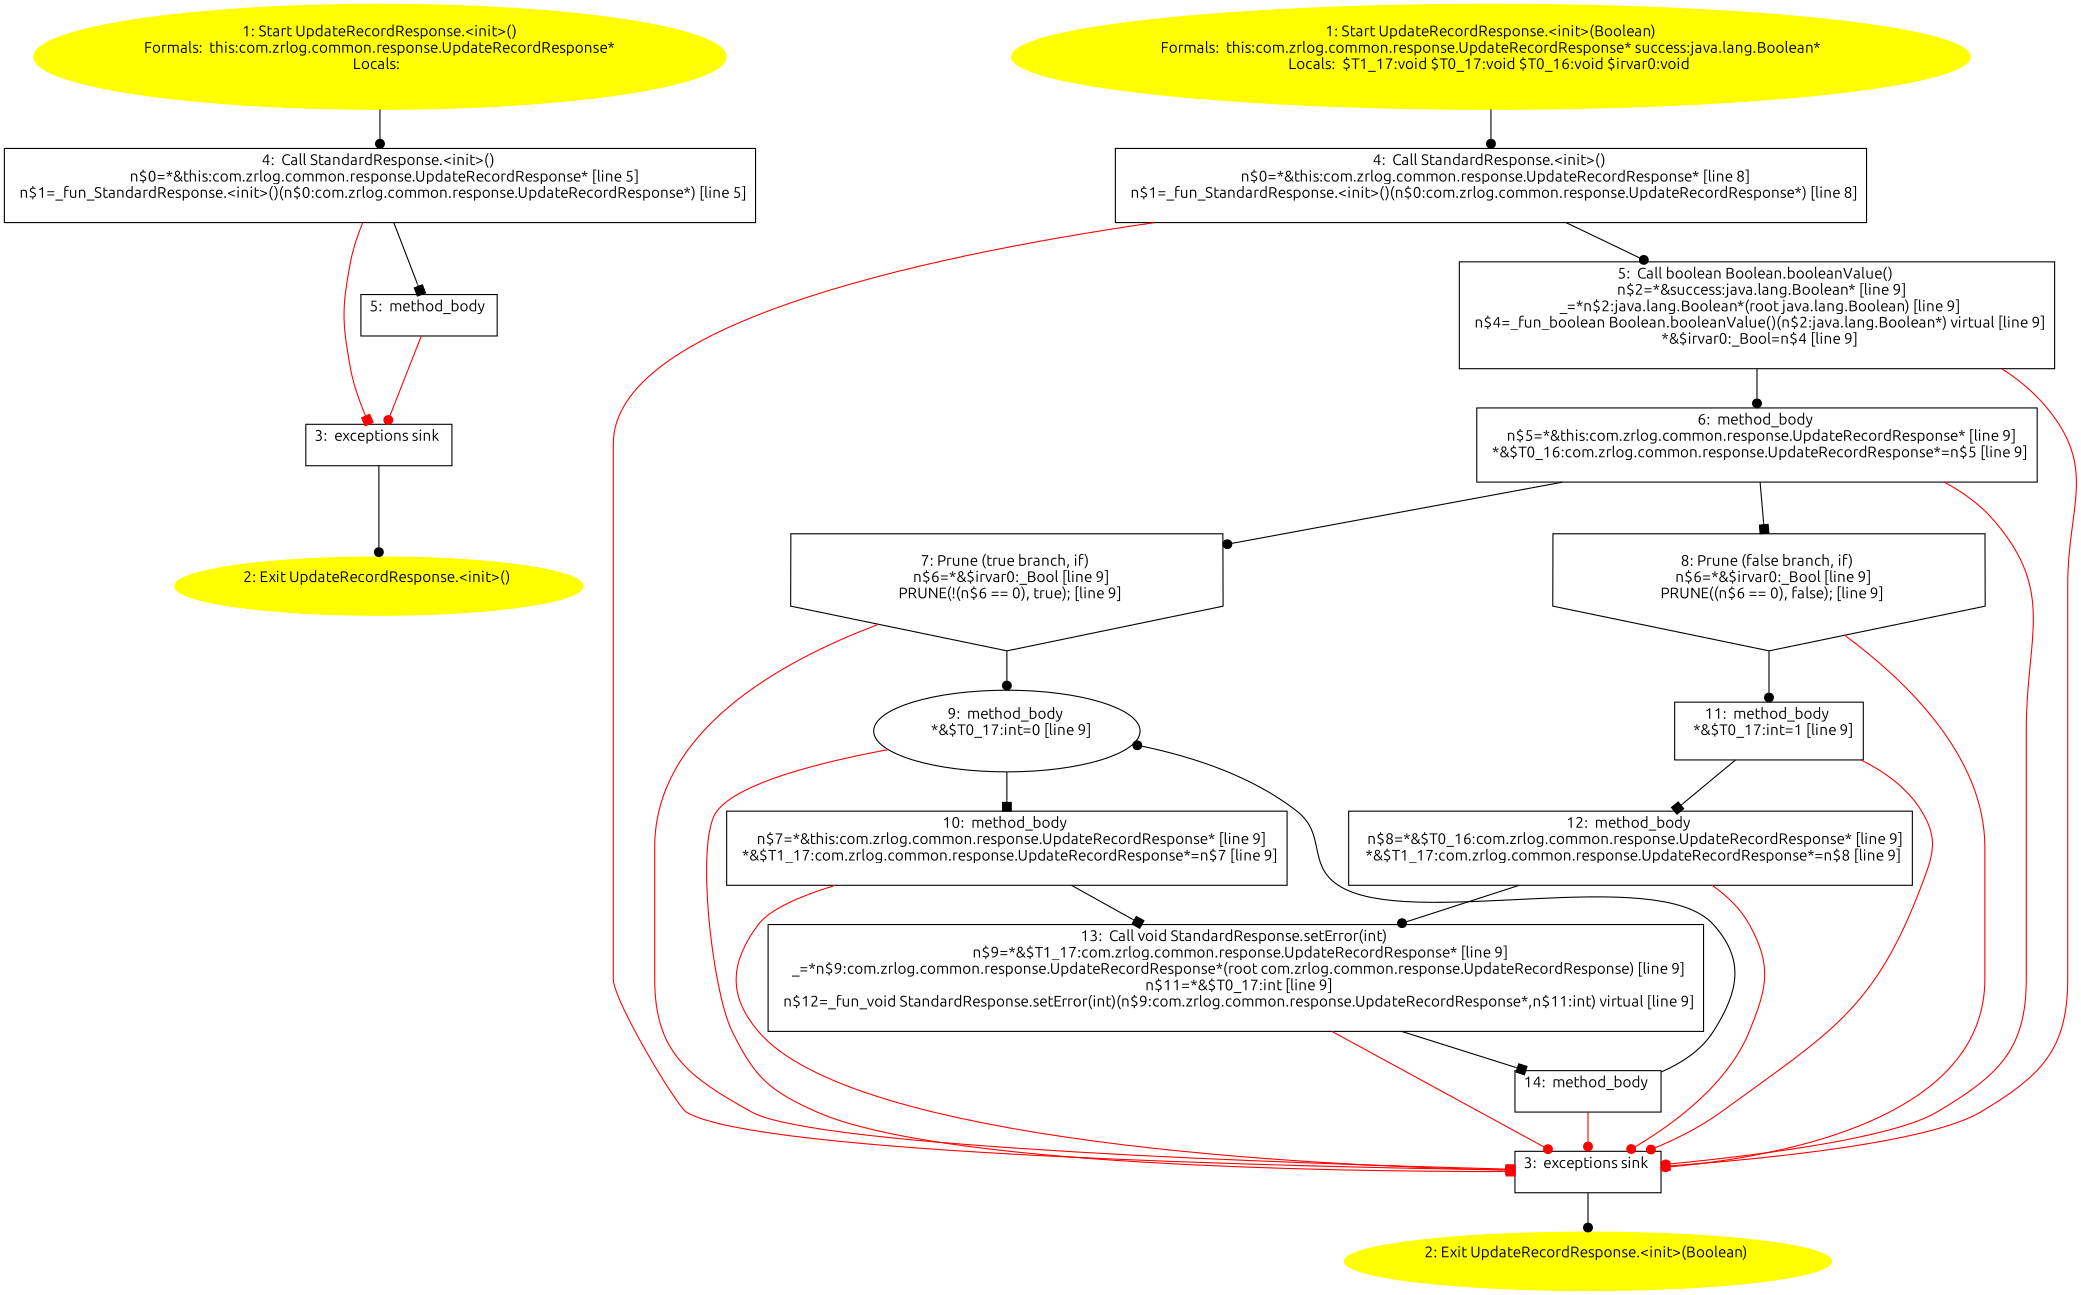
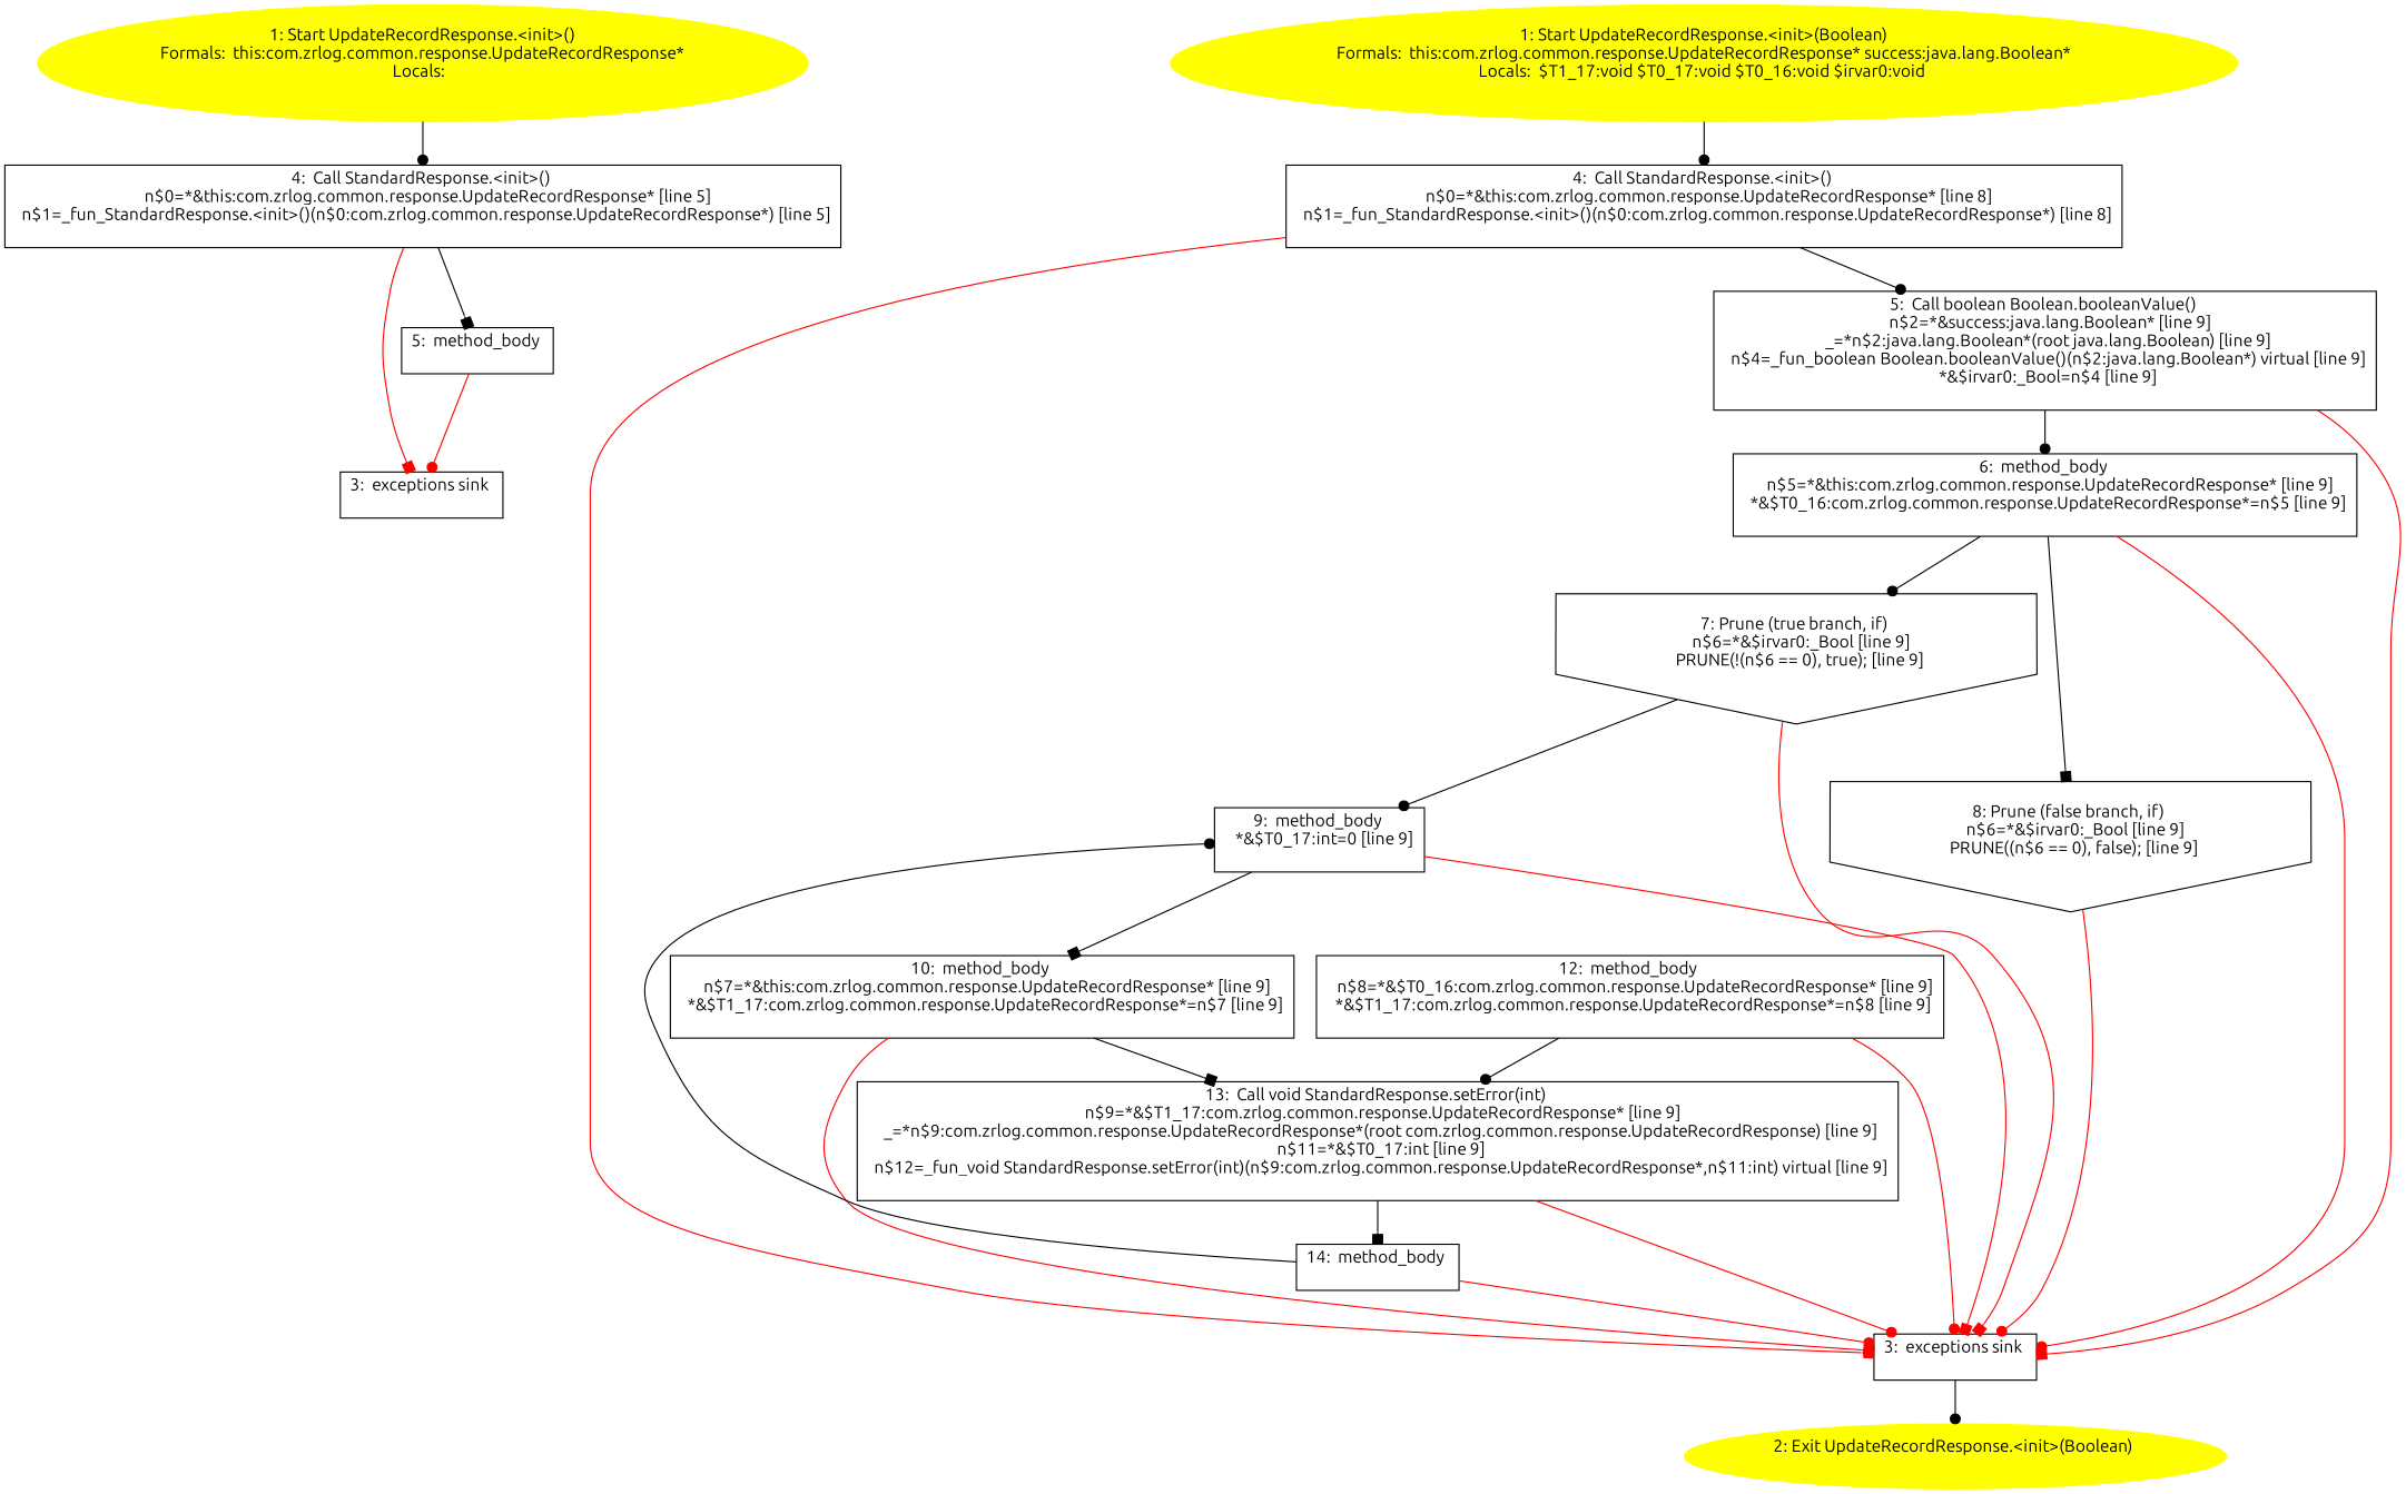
  digraph {
    fontname=Ubuntu
    node [fontname=Ubuntu shape=box]
    edge [arrowhead=dot fontname=Ubuntu]
    n1 [color=yellow label="1: Start UpdateRecordResponse.<init>()\nFormals:  this:com.zrlog.common.response.UpdateRecordResponse*\nLocals:  \n  " style=filled shape=""]
    n2 [label="4:  Call StandardResponse.<init>() \n   n$0=*&this:com.zrlog.common.response.UpdateRecordResponse* [line 5]\n  n$1=_fun_StandardResponse.<init>()(n$0:com.zrlog.common.response.UpdateRecordResponse*) [line 5]\n "]
    n3 [label="3:  exceptions sink \n  "]
    n4 [label="5:  method_body \n  "]
-   n5 [color=yellow label="2: Exit UpdateRecordResponse.<init>() \n  " style=filled shape=""]
    n6 [color=yellow label="1: Start UpdateRecordResponse.<init>(Boolean)\nFormals:  this:com.zrlog.common.response.UpdateRecordResponse* success:java.lang.Boolean*\nLocals:  $T1_17:void $T0_17:void $T0_16:void $irvar0:void \n  " style=filled shape=""]
    n7 [label="4:  Call StandardResponse.<init>() \n   n$0=*&this:com.zrlog.common.response.UpdateRecordResponse* [line 8]\n  n$1=_fun_StandardResponse.<init>()(n$0:com.zrlog.common.response.UpdateRecordResponse*) [line 8]\n "]
    n8 [label="3:  exceptions sink \n  "]
    n9 [label="5:  Call boolean Boolean.booleanValue() \n   n$2=*&success:java.lang.Boolean* [line 9]\n  _=*n$2:java.lang.Boolean*(root java.lang.Boolean) [line 9]\n  n$4=_fun_boolean Boolean.booleanValue()(n$2:java.lang.Boolean*) virtual [line 9]\n  *&$irvar0:_Bool=n$4 [line 9]\n "]
    n10 [color=yellow label="2: Exit UpdateRecordResponse.<init>(Boolean) \n  " style=filled shape=""]
    n11 [label="6:  method_body \n   n$5=*&this:com.zrlog.common.response.UpdateRecordResponse* [line 9]\n  *&$T0_16:com.zrlog.common.response.UpdateRecordResponse*=n$5 [line 9]\n "]
    n12 [label="7: Prune (true branch, if) \n   n$6=*&$irvar0:_Bool [line 9]\n  PRUNE(!(n$6 == 0), true); [line 9]\n " shape=invhouse]
    n13 [label="8: Prune (false branch, if) \n   n$6=*&$irvar0:_Bool [line 9]\n  PRUNE((n$6 == 0), false); [line 9]\n " shape=invhouse]
-   n14 [label="9:  method_body \n   *&$T0_17:int=0 [line 9]\n " shape=ellipse]
-   n15 [label="11:  method_body \n   *&$T0_17:int=1 [line 9]\n "]
+   n14 [label="9:  method_body \n   *&$T0_17:int=0 [line 9]\n "]
    n16 [label="10:  method_body \n   n$7=*&this:com.zrlog.common.response.UpdateRecordResponse* [line 9]\n  *&$T1_17:com.zrlog.common.response.UpdateRecordResponse*=n$7 [line 9]\n "]
    n17 [label="12:  method_body \n   n$8=*&$T0_16:com.zrlog.common.response.UpdateRecordResponse* [line 9]\n  *&$T1_17:com.zrlog.common.response.UpdateRecordResponse*=n$8 [line 9]\n "]
    n18 [label="13:  Call void StandardResponse.setError(int) \n   n$9=*&$T1_17:com.zrlog.common.response.UpdateRecordResponse* [line 9]\n  _=*n$9:com.zrlog.common.response.UpdateRecordResponse*(root com.zrlog.common.response.UpdateRecordResponse) [line 9]\n  n$11=*&$T0_17:int [line 9]\n  n$12=_fun_void StandardResponse.setError(int)(n$9:com.zrlog.common.response.UpdateRecordResponse*,n$11:int) virtual [line 9]\n "]
    n19 [label="14:  method_body \n  "]
    n1 -> n2
    n2 -> n3 [arrowhead=box color=red]
    n2 -> n4 [arrowhead=box]
-   n3 -> n5
    n4 -> n3 [color=red]
    n6 -> n7
    n7 -> n8 [arrowhead=box color=red]
    n7 -> n9
    n8 -> n10
    n9 -> n8 [arrowhead=box color=red]
    n9 -> n11
    n11 -> n8 [color=red]
    n11 -> n12
    n11 -> n13 [arrowhead=box]
    n12 -> n8 [arrowhead=box color=red]
    n12 -> n14
    n13 -> n8 [color=red]
-   n13 -> n15
    n14 -> n8 [arrowhead=box color=red]
    n14 -> n16 [arrowhead=box]
-   n15 -> n8 [color=red]
-   n15 -> n17 [arrowhead=box]
    n16 -> n8 [arrowhead=box color=red]
    n16 -> n18 [arrowhead=box]
    n17 -> n8 [color=red]
    n17 -> n18
    n18 -> n8 [color=red]
    n18 -> n19 [arrowhead=box]
    n19 -> n8 [color=red]
    n19 -> n14
  }
